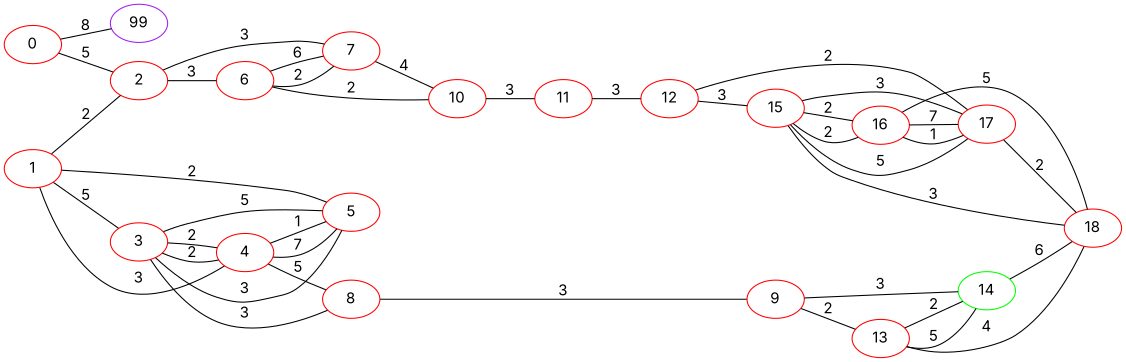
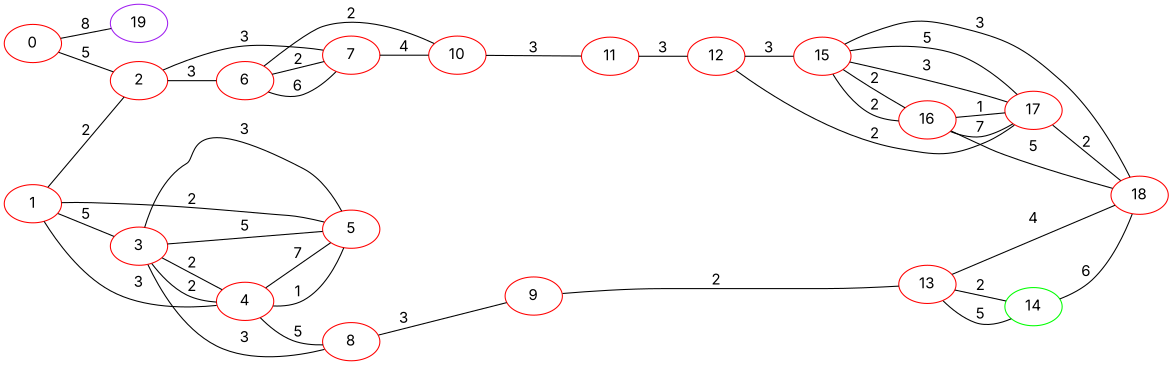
  graph {
    fontname=Inter
    rankdir=LR
    node [color=red fontname=Inter weight=1]
    edge [fontname=Inter]
    0
    2
-   19 [color=purple weight=4 label=99]
+   19 [color=purple weight=4]
    1
    3
    4
    5
    6
    7
    8
    10
    9
    11
    13
    14 [color=green weight=2]
    18
    12
    15
    17
    16
    0 -- 2 [label=5]
    0 -- 19 [label=8]
    2 -- 6 [label=3]
    2 -- 7 [label=3]
    1 -- 2 [label=2]
    1 -- 3 [label=5]
    1 -- 4 [label=3]
    1 -- 5 [label=2]
    3 -- 4 [label=2]
    3 -- 4 [label=2]
    3 -- 5 [label=3]
    3 -- 5 [label=5]
    3 -- 8 [label=3]
    4 -- 5 [label=1]
    4 -- 5 [label=7]
    4 -- 8 [label=5]
    6 -- 7 [label=6]
    6 -- 7 [label=2]
    6 -- 10 [label=2]
    7 -- 10 [label=4]
    8 -- 9 [label=3]
    10 -- 11 [label=3]
    9 -- 13 [label=2]
-   9 -- 14 [label=3]
    11 -- 12 [label=3]
    13 -- 14 [label=5]
    13 -- 14 [label=2]
    13 -- 18 [label=4]
    14 -- 18 [label=6]
    12 -- 15 [label=3]
    12 -- 17 [label=2]
    15 -- 18 [label=3]
    15 -- 17 [label=3]
    15 -- 17 [label=5]
    15 -- 16 [label=2]
    15 -- 16 [label=2]
    17 -- 18 [label=2]
    16 -- 18 [label=5]
    16 -- 17 [label=1]
    16 -- 17 [label=7]
  }
